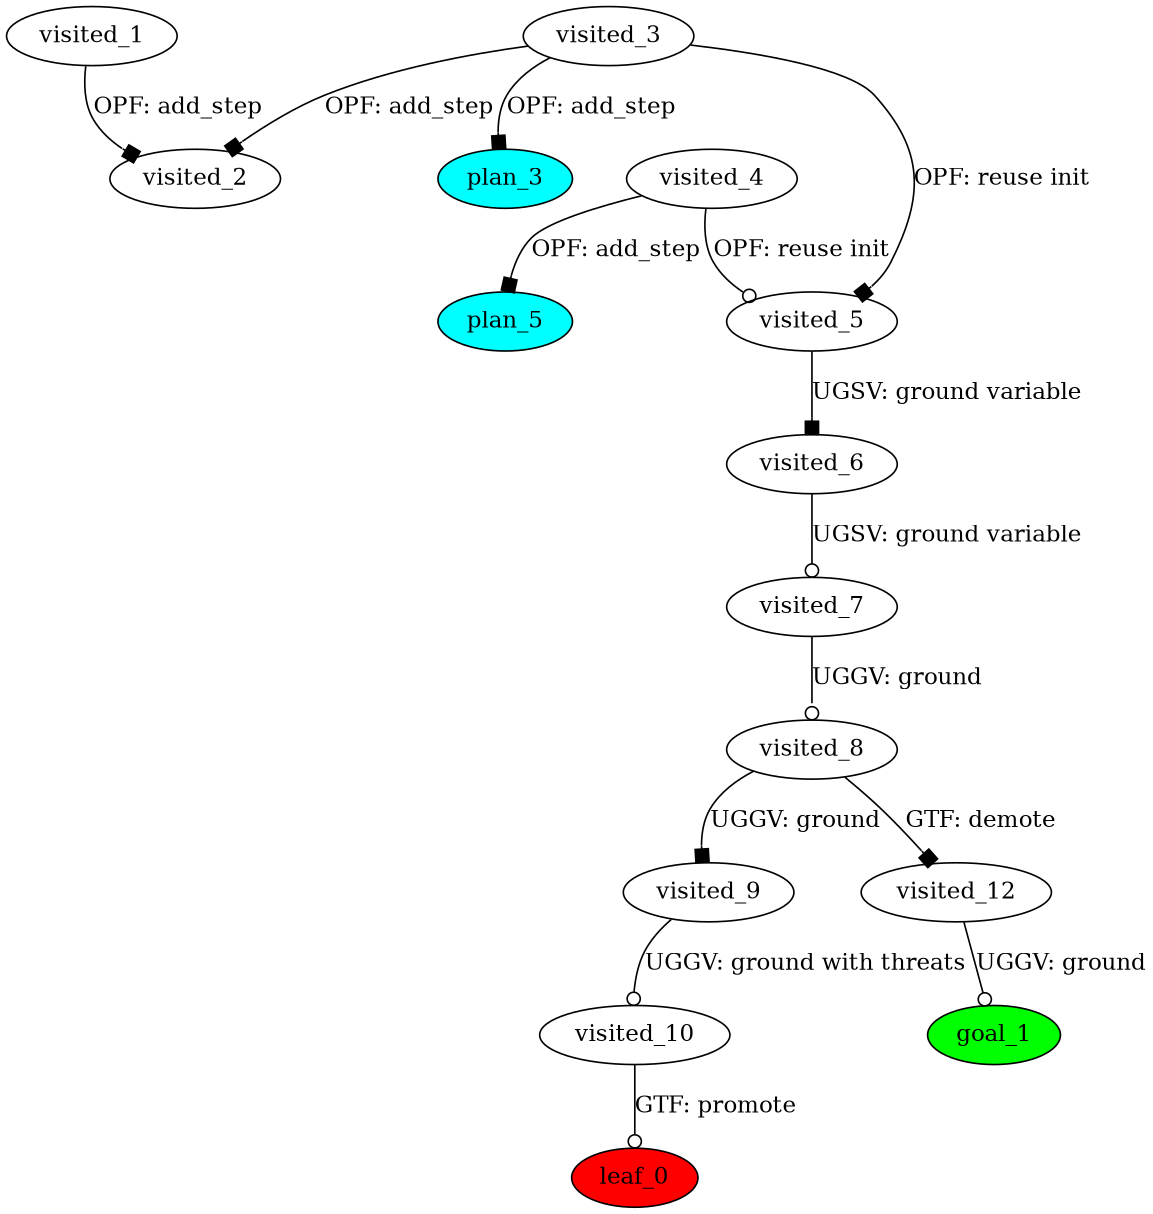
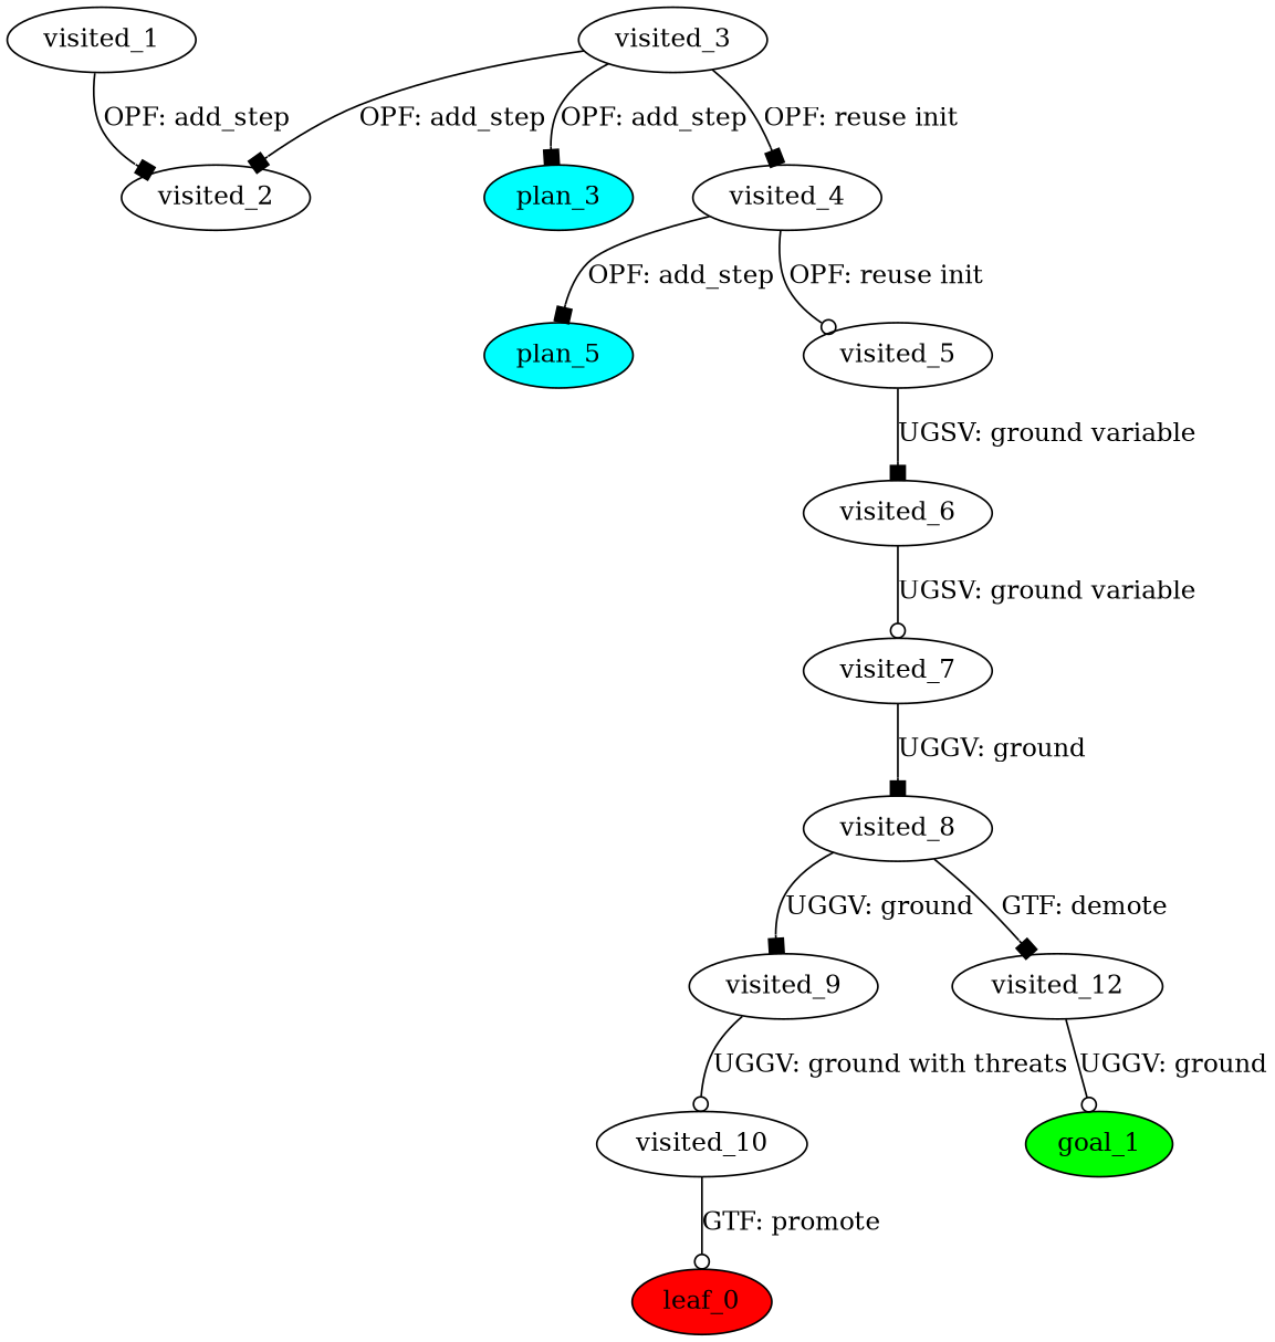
  digraph {
    node [fillcolor=white style=filled]
    edge [arrowhead=box]
    n1 [label=visited_1]
    n2 [label=visited_2]
    n3 [label=visited_3]
    n4 [fillcolor=cyan label=plan_3]
    n5 [label=visited_4]
    n6 [fillcolor=cyan label=plan_5]
    n7 [label=visited_5]
    n8 [label=visited_6]
    n9 [label=visited_7]
    n10 [label=visited_8]
    n11 [label=visited_9]
    n12 [label=visited_12]
    n13 [label=visited_10]
    n14 [fillcolor=red label=leaf_0]
    n15 [fillcolor=green label=goal_1]
    n1 -> n2 [label="OPF: add_step"]
    n3 -> n2 [label="OPF: add_step"]
    n3 -> n4 [label="OPF: add_step"]
-   n3 -> n7 [label="OPF: reuse init"]
+   n3 -> n5 [label="OPF: reuse init"]
    n5 -> n6 [label="OPF: add_step"]
    n5 -> n7 [arrowhead=odot label="OPF: reuse init"]
    n7 -> n8 [label="UGSV: ground variable"]
    n8 -> n9 [arrowhead=odot label="UGSV: ground variable"]
-   n9 -> n10 [arrowhead=odot label="UGGV: ground"]
+   n9 -> n10 [label="UGGV: ground"]
    n10 -> n11 [label="UGGV: ground"]
    n10 -> n12 [label="GTF: demote"]
    n11 -> n13 [arrowhead=odot label="UGGV: ground with threats"]
    n12 -> n15 [arrowhead=odot label="UGGV: ground"]
    n13 -> n14 [arrowhead=odot label="GTF: promote"]
  }
